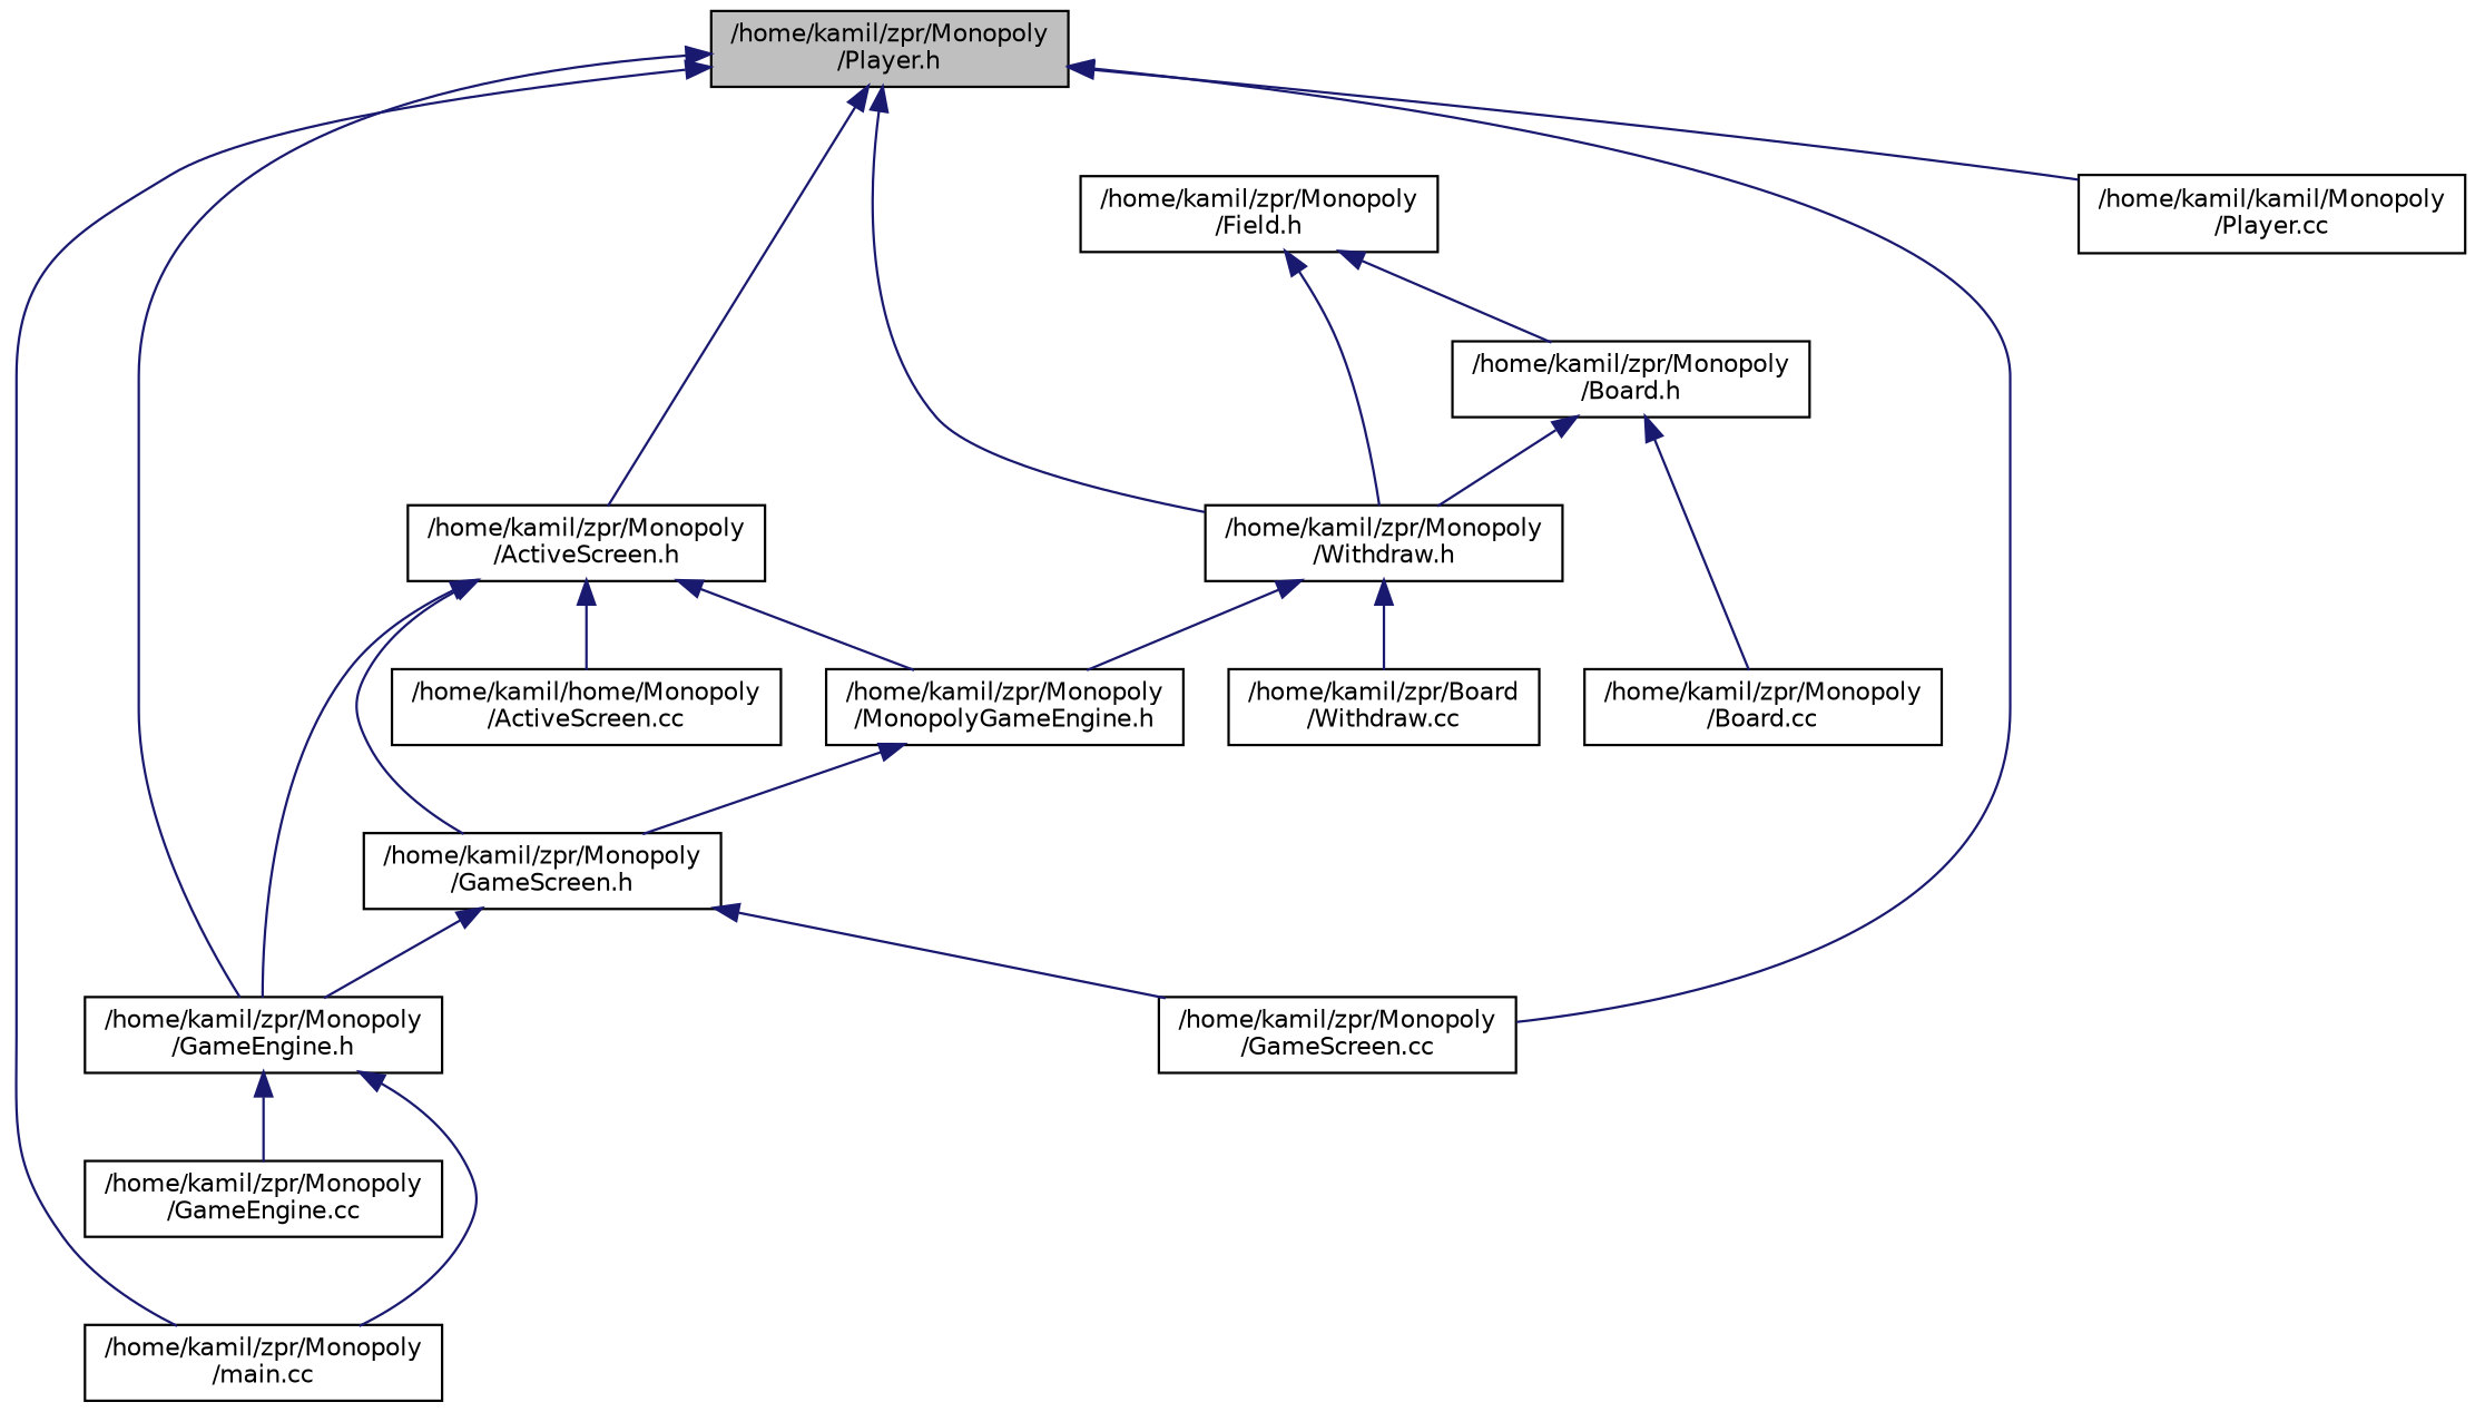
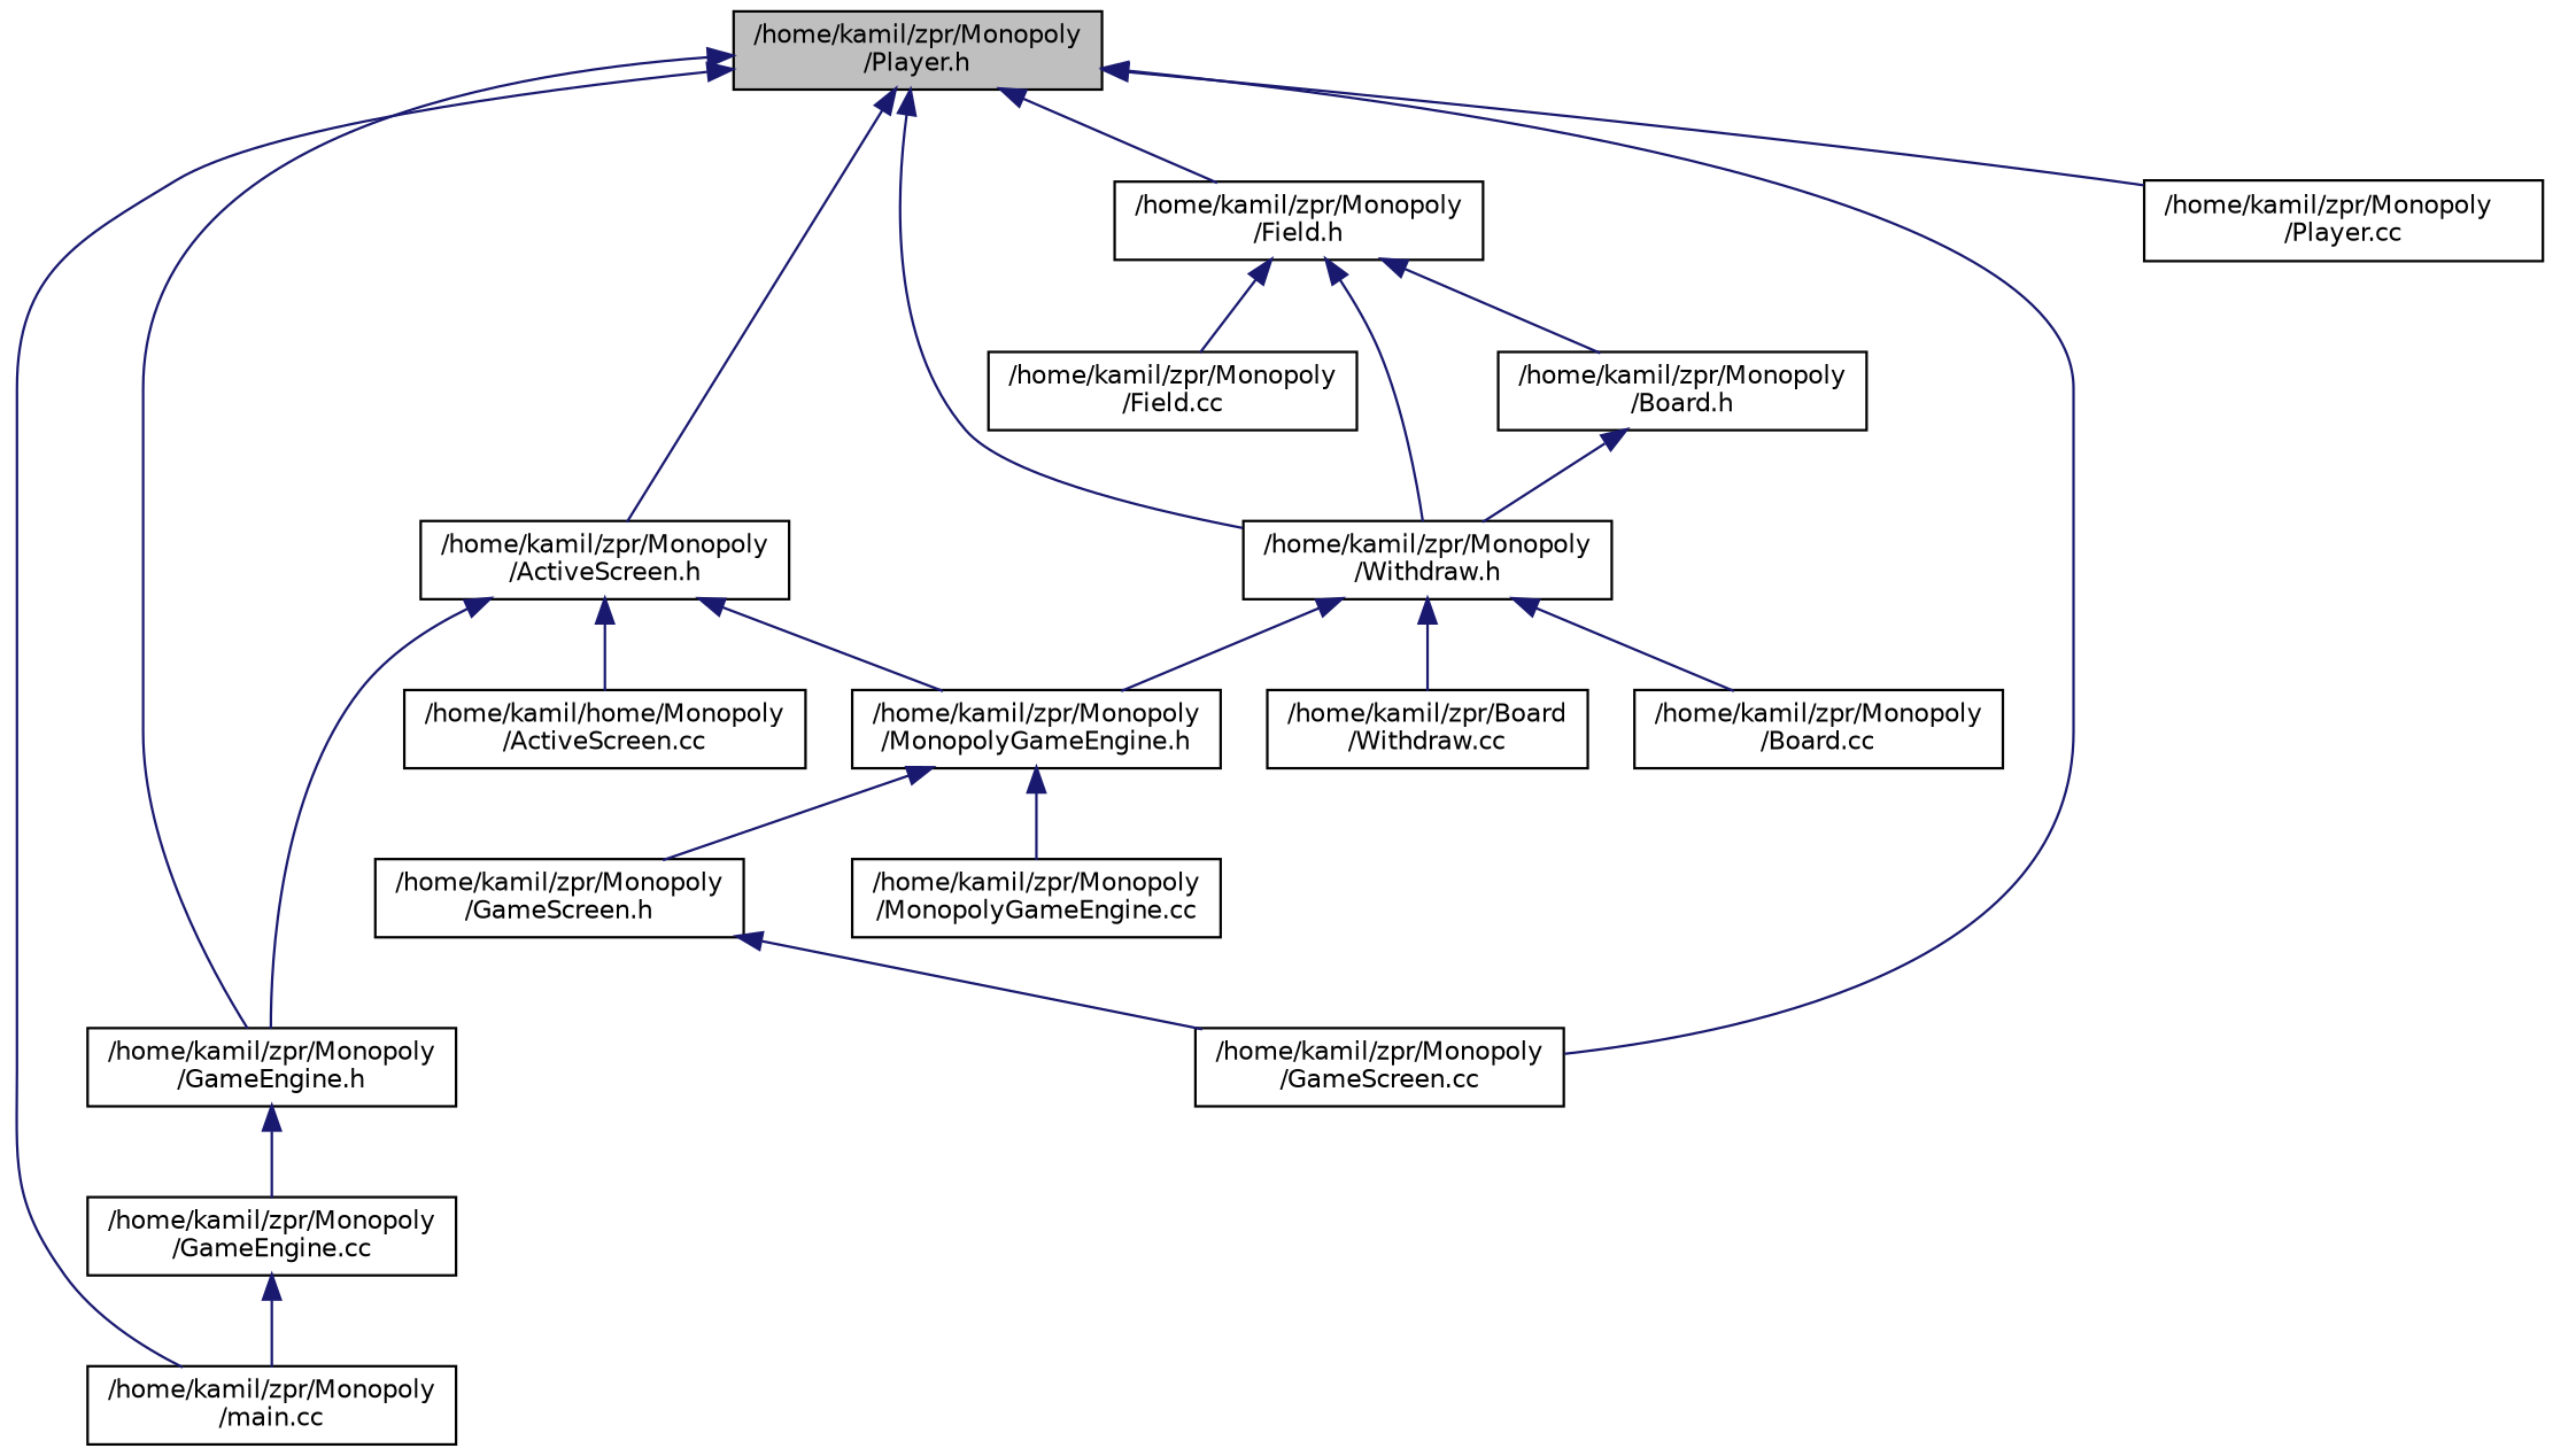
  digraph {
    node [color=black fillcolor=white fontname=Helvetica fontsize=10 shape=record style=filled]
    edge [color=midnightblue dir=back fontname=Helvetica fontsize=10 labelfontname=Helvetica labelfontsize=10 style=solid]
    n1 [fillcolor=grey75 fontcolor=black height=0.2 label="/home/kamil/zpr/Monopoly\l/Player.h" width=0.4]
    n2 [height=0.2 label="/home/kamil/zpr/Monopoly\l/ActiveScreen.h" width=0.4]
    n3 [height=0.2 label="/home/kamil/zpr/Monopoly\l/GameEngine.h" width=0.4]
    n4 [height=0.2 label="/home/kamil/zpr/Monopoly\l/main.cc" width=0.4]
    n5 [height=0.2 label="/home/kamil/zpr/Monopoly\l/GameScreen.cc" width=0.4]
    n6 [height=0.2 label="/home/kamil/zpr/Monopoly\l/Field.h" width=0.4]
    n7 [height=0.2 label="/home/kamil/zpr/Monopoly\l/Withdraw.h" width=0.4]
-   n8 [height=0.2 label="/home/kamil/kamil/Monopoly\l/Player.cc" width=0.4]
+   n8 [height=0.2 label="/home/kamil/zpr/Monopoly\l/Player.cc" width=0.4]
    n9 [height=0.2 label="/home/kamil/zpr/Monopoly\l/GameScreen.h" width=0.4]
    n10 [height=0.2 label="/home/kamil/home/Monopoly\l/ActiveScreen.cc" width=0.4]
    n11 [height=0.2 label="/home/kamil/zpr/Monopoly\l/MonopolyGameEngine.h" width=0.4]
    n12 [height=0.2 label="/home/kamil/zpr/Monopoly\l/GameEngine.cc" width=0.4]
    n13 [height=0.2 label="/home/kamil/zpr/Monopoly\l/Board.h" width=0.4]
+   n14 [height=0.2 label="/home/kamil/zpr/Monopoly\l/Field.cc" width=0.4]
    n15 [height=0.2 label="/home/kamil/zpr/Board\l/Withdraw.cc" width=0.4]
+   n16 [height=0.2 label="/home/kamil/zpr/Monopoly\l/MonopolyGameEngine.cc" width=0.4]
    n17 [height=0.2 label="/home/kamil/zpr/Monopoly\l/Board.cc" width=0.4]
    n1 -> n2
    n1 -> n3
    n1 -> n4
    n1 -> n5
+   n1 -> n6
    n1 -> n7
    n1 -> n8
    n2 -> n3
-   n2 -> n9
    n2 -> n10
    n2 -> n11
-   n3 -> n4
+   n12 -> n4
    n3 -> n12
    n6 -> n7
    n6 -> n13
+   n6 -> n14
    n7 -> n11
    n7 -> n15
-   n9 -> n3
    n9 -> n5
    n11 -> n9
+   n11 -> n16
    n13 -> n7
-   n13 -> n17
+   n7 -> n17
  }
